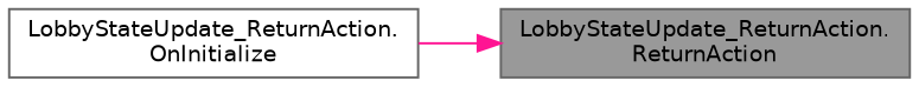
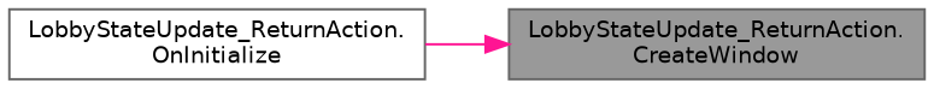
  digraph {
    rankdir=RL
    node [fontname=Helvetica fontsize=10 shape=box style=filled]
-   n1 [color=gray40 fillcolor=grey60 fontcolor=black height=0.2 label="LobbyStateUpdate_ReturnAction.\lReturnAction" width=0.4]
+   n1 [color=gray40 fillcolor=grey60 fontcolor=black height=0.2 label="LobbyStateUpdate_ReturnAction.\lCreateWindow" width=0.4]
    n2 [color=grey40 fillcolor=white height=0.2 label="LobbyStateUpdate_ReturnAction.\lOnInitialize" width=0.4]
    n1 -> n2 [color=deeppink dir=back fontname=Helvetica fontsize=10 labelfontname=Helvetica labelfontsize=10 style=solid]
  }
